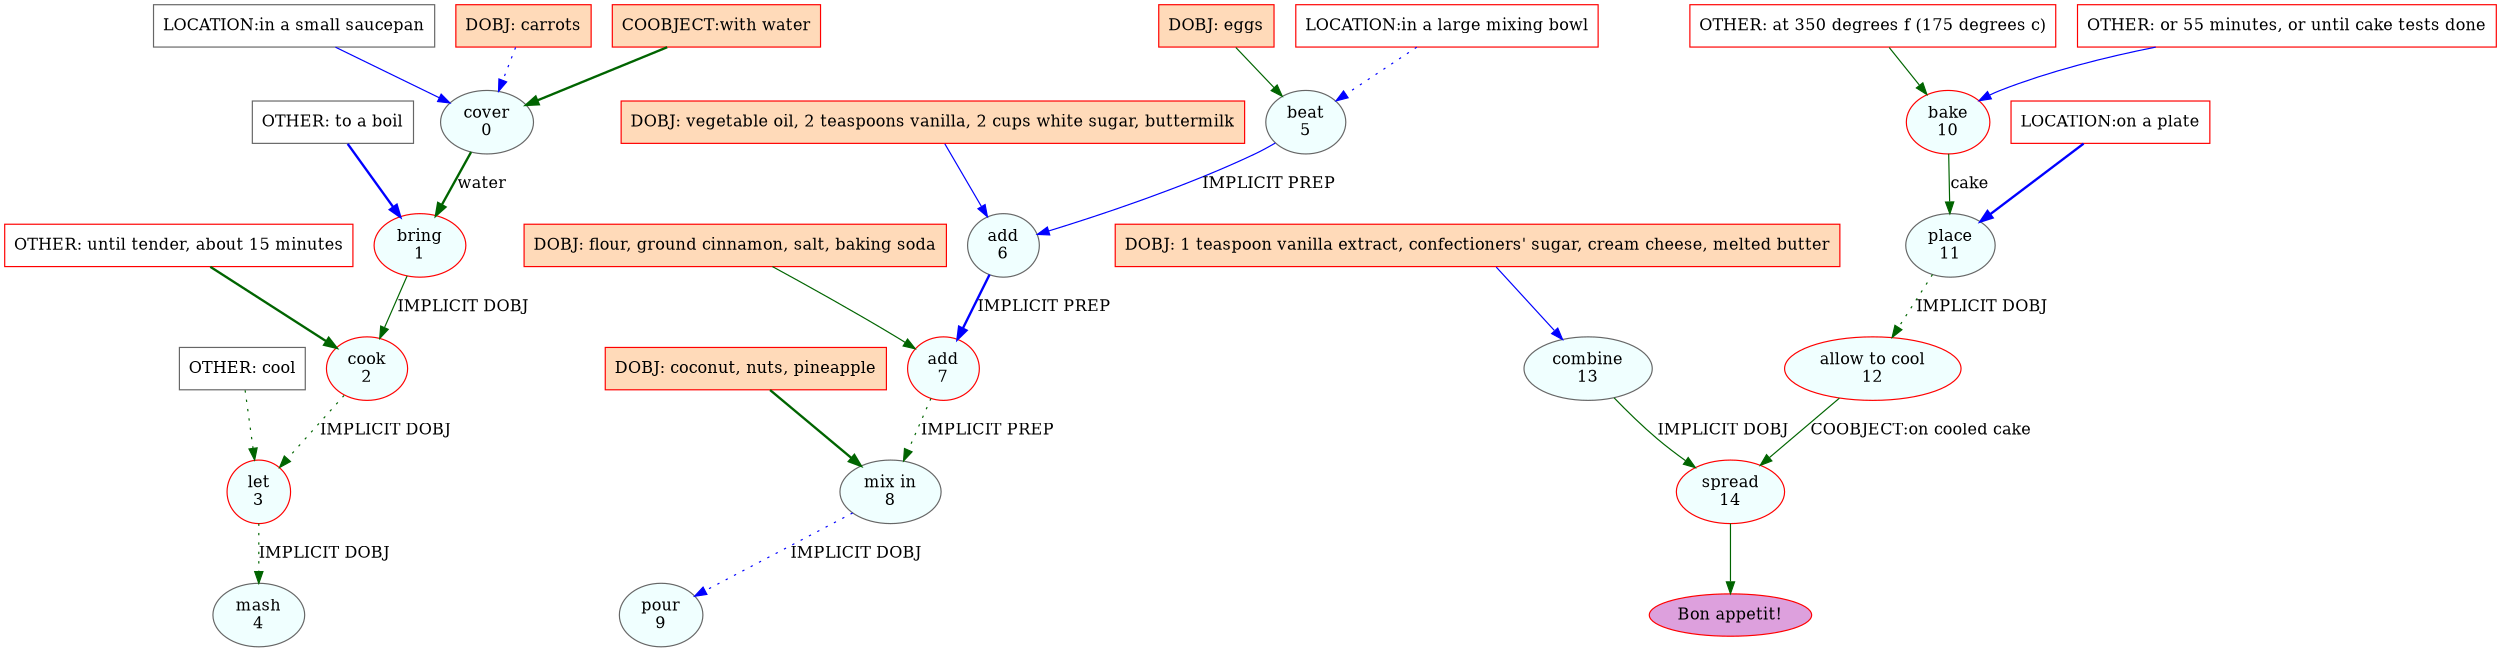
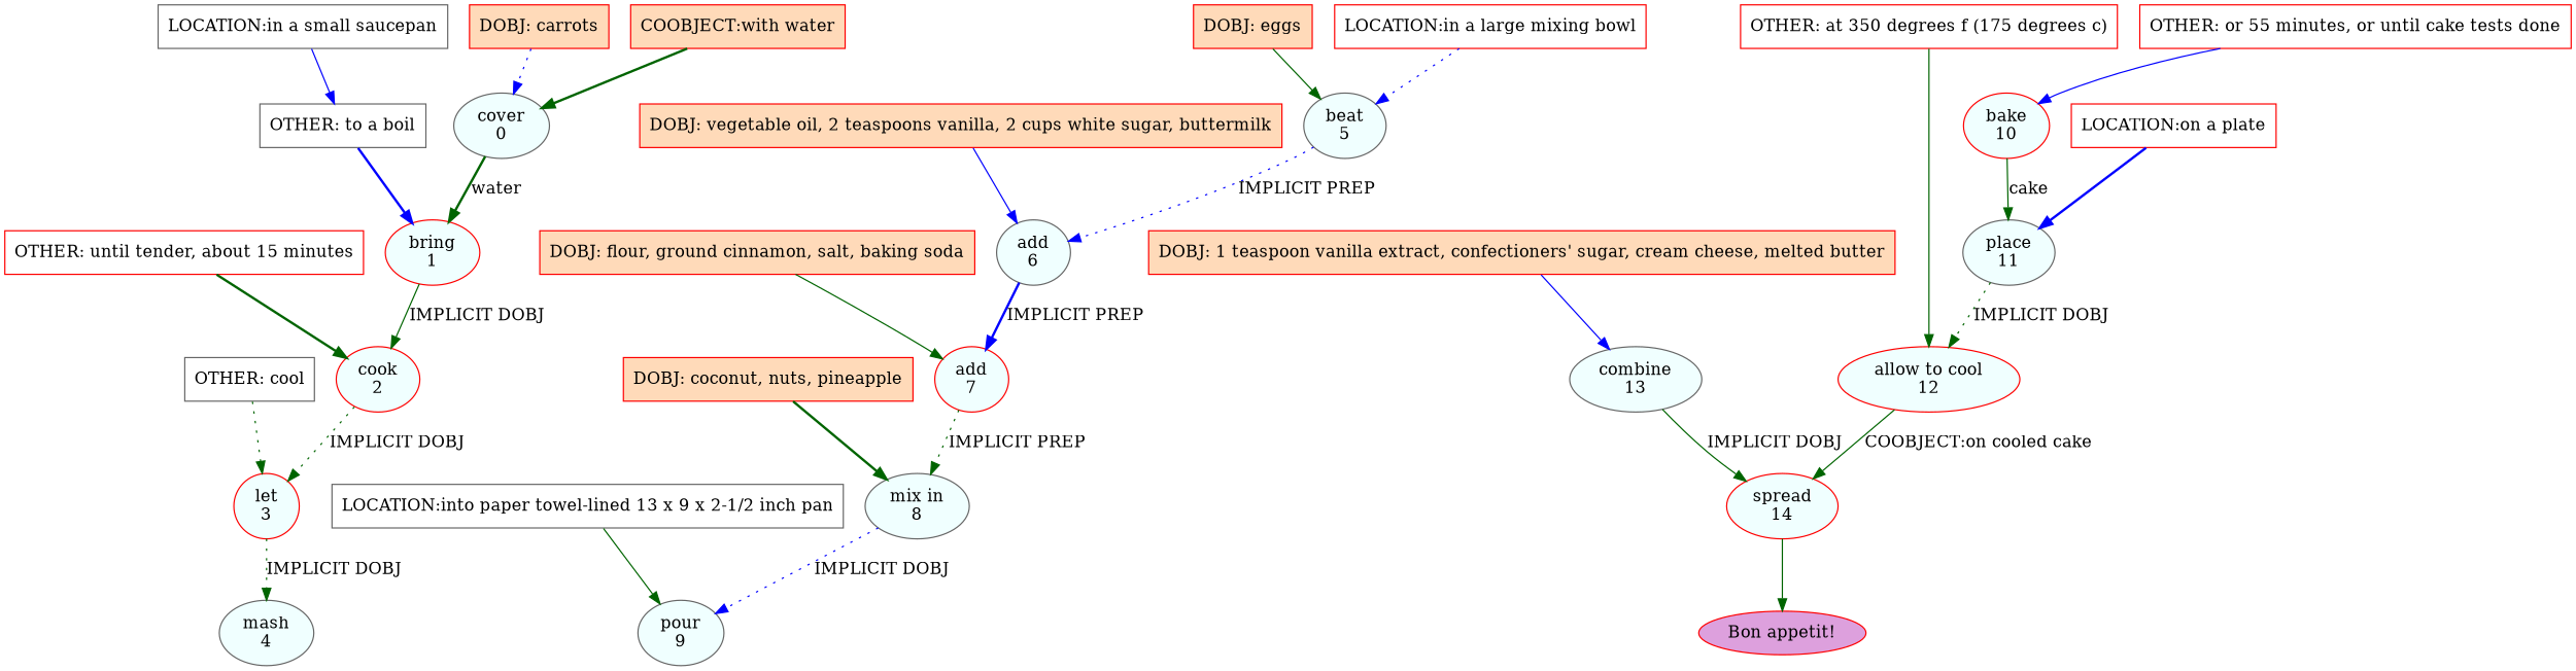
  digraph {
    node [color=red fillcolor=azure shape=oval style=filled]
    edge [color=darkgreen style=solid]
    n1 [color=gray40 label="cover\n0"]
    n2 [label="bring\n1"]
    n3 [label="cook\n2"]
    n4 [label="let\n3"]
    n5 [color=gray40 label="mash\n4"]
    n6 [color=gray40 label="beat\n5"]
    n7 [color=gray40 label="add\n6"]
    n8 [label="add\n7"]
    n9 [color=gray40 label="mix in\n8"]
    n10 [color=gray40 label="pour\n9"]
    n11 [label="bake\n10"]
    n12 [color=gray40 label="place\n11"]
    n13 [label="allow to cool\n12"]
    n14 [label="spread\n14"]
    n15 [fillcolor=plum label="Bon appetit!"]
    n16 [color=gray40 label="combine\n13"]
    n17 [fillcolor=peachpuff label="DOBJ: carrots" shape=box]
    n18 [color=gray40 fillcolor=white label="LOCATION:in a small saucepan" shape=box]
    n19 [fillcolor=peachpuff label="COOBJECT:with water" shape=box]
    n20 [fillcolor=peachpuff label="DOBJ: 1 teaspoon vanilla extract, confectioners' sugar, cream cheese, melted butter" shape=box]
    n21 [fillcolor=peachpuff label="DOBJ: eggs" shape=box]
    n22 [fillcolor=white label="LOCATION:in a large mixing bowl" shape=box]
    n23 [color=gray40 fillcolor=white label="OTHER: to a boil" shape=box]
    n24 [fillcolor=white label="OTHER: until tender, about 15 minutes" shape=box]
    n25 [color=gray40 fillcolor=white label="OTHER: cool" shape=box]
    n26 [fillcolor=peachpuff label="DOBJ: vegetable oil, 2 teaspoons vanilla, 2 cups white sugar, buttermilk" shape=box]
    n27 [fillcolor=peachpuff label="DOBJ: flour, ground cinnamon, salt, baking soda" shape=box]
    n28 [fillcolor=peachpuff label="DOBJ: coconut, nuts, pineapple" shape=box]
+   n29 [color=gray40 fillcolor=white label="LOCATION:into paper towel-lined 13 x 9 x 2-1/2 inch pan" shape=box]
    n30 [fillcolor=white label="OTHER: at 350 degrees f (175 degrees c)" shape=box]
    n31 [fillcolor=white label="OTHER: or 55 minutes, or until cake tests done" shape=box]
    n32 [fillcolor=white label="LOCATION:on a plate" shape=box]
    n1 -> n2 [label=water style=bold]
    n2 -> n3 [label="IMPLICIT DOBJ"]
    n3 -> n4 [label="IMPLICIT DOBJ" style=dotted]
    n4 -> n5 [label="IMPLICIT DOBJ" style=dotted]
-   n6 -> n7 [color=blue label="IMPLICIT PREP"]
+   n6 -> n7 [color=blue label="IMPLICIT PREP" style=dotted]
    n7 -> n8 [color=blue label="IMPLICIT PREP" style=bold]
    n8 -> n9 [label="IMPLICIT PREP" style=dotted]
    n9 -> n10 [color=blue label="IMPLICIT DOBJ" style=dotted]
    n11 -> n12 [label=cake]
    n12 -> n13 [label="IMPLICIT DOBJ" style=dotted]
    n13 -> n14 [label="COOBJECT:on cooled cake"]
    n14 -> n15
    n16 -> n14 [label="IMPLICIT DOBJ"]
    n17 -> n1 [color=blue style=dotted]
-   n18 -> n1 [color=blue]
+   n18 -> n23 [color=blue]
    n19 -> n1 [style=bold]
    n20 -> n16 [color=blue]
    n21 -> n6
    n22 -> n6 [color=blue style=dotted]
    n23 -> n2 [color=blue style=bold]
    n24 -> n3 [style=bold]
    n25 -> n4 [style=dotted]
    n26 -> n7 [color=blue]
    n27 -> n8
    n28 -> n9 [style=bold]
-   n30 -> n11
+   n29 -> n10
+   n30 -> n13
    n31 -> n11 [color=blue]
    n32 -> n12 [color=blue style=bold]
  }
